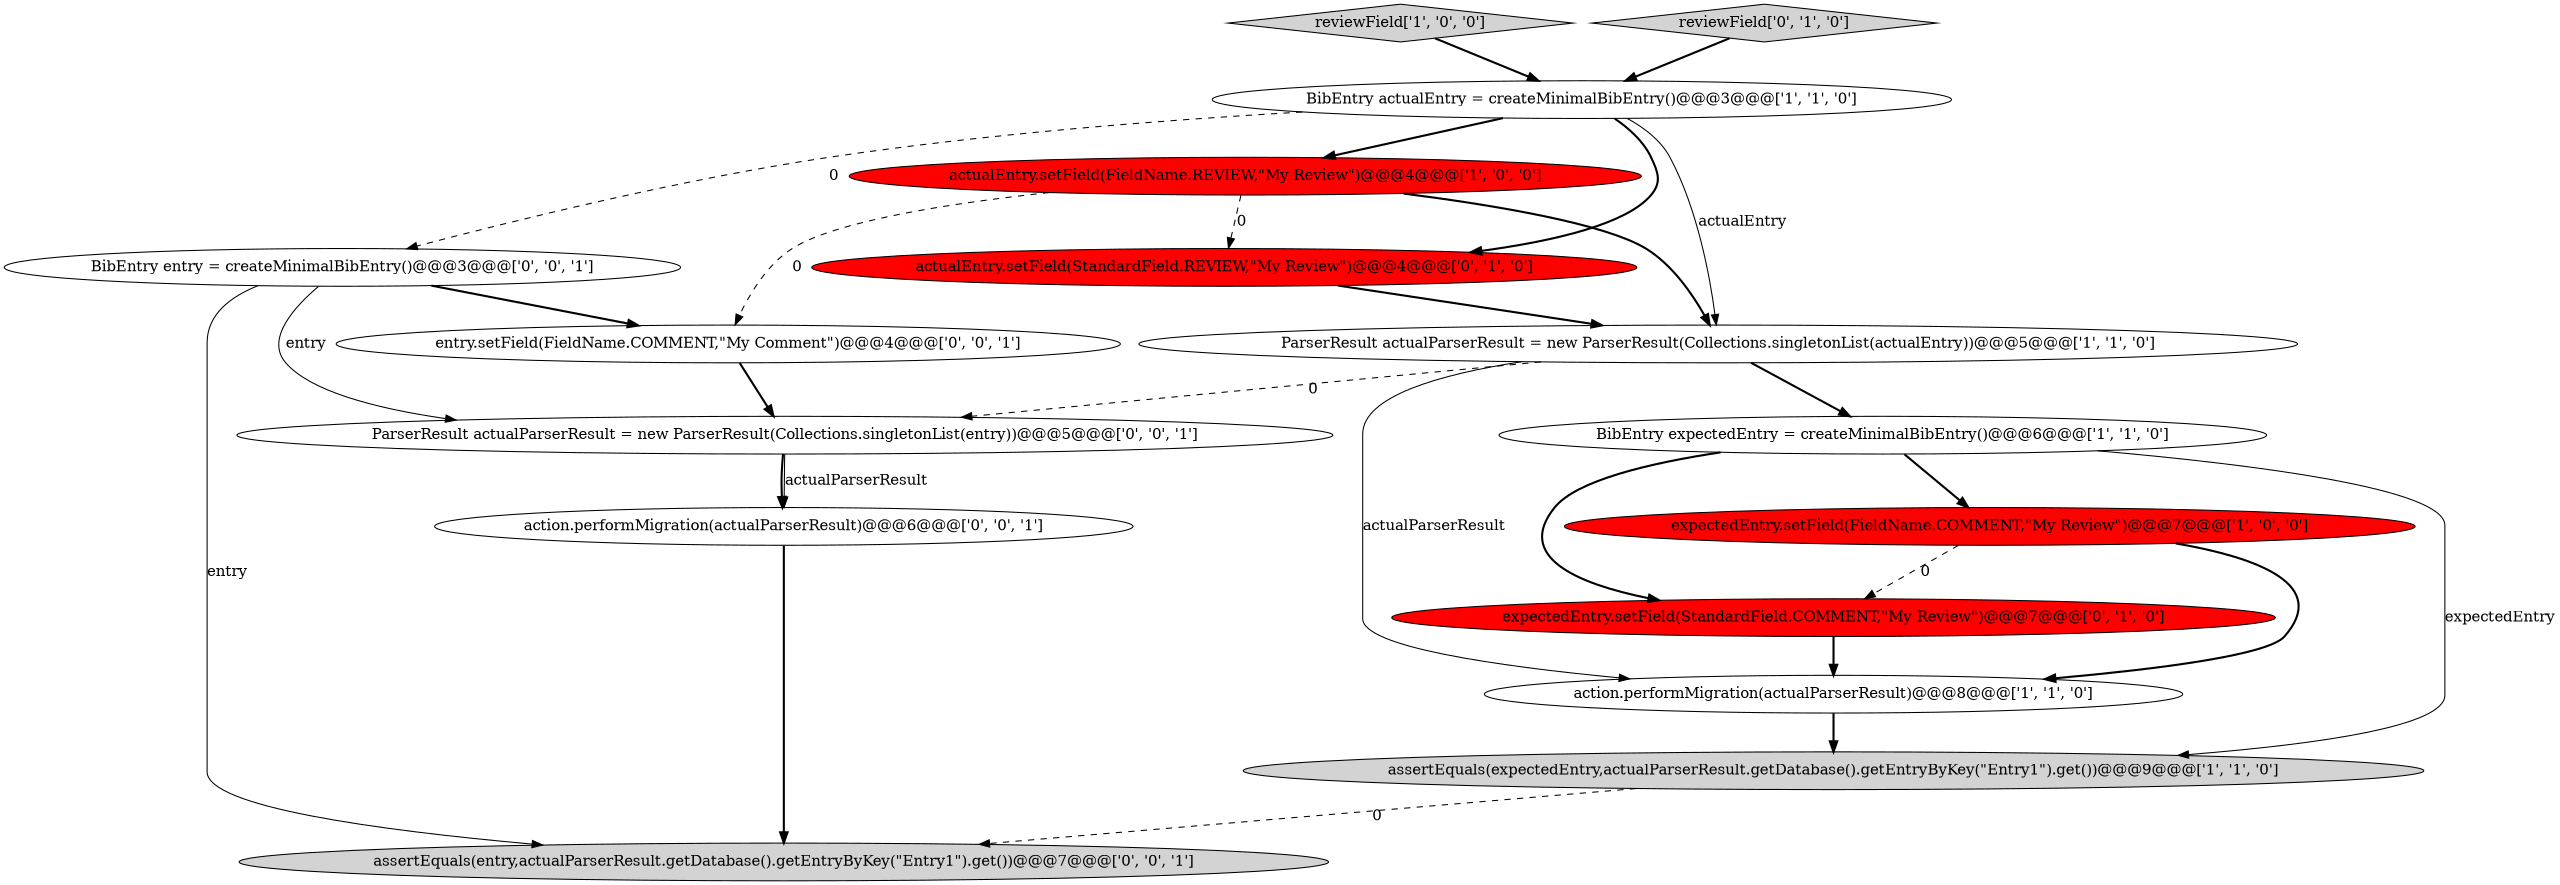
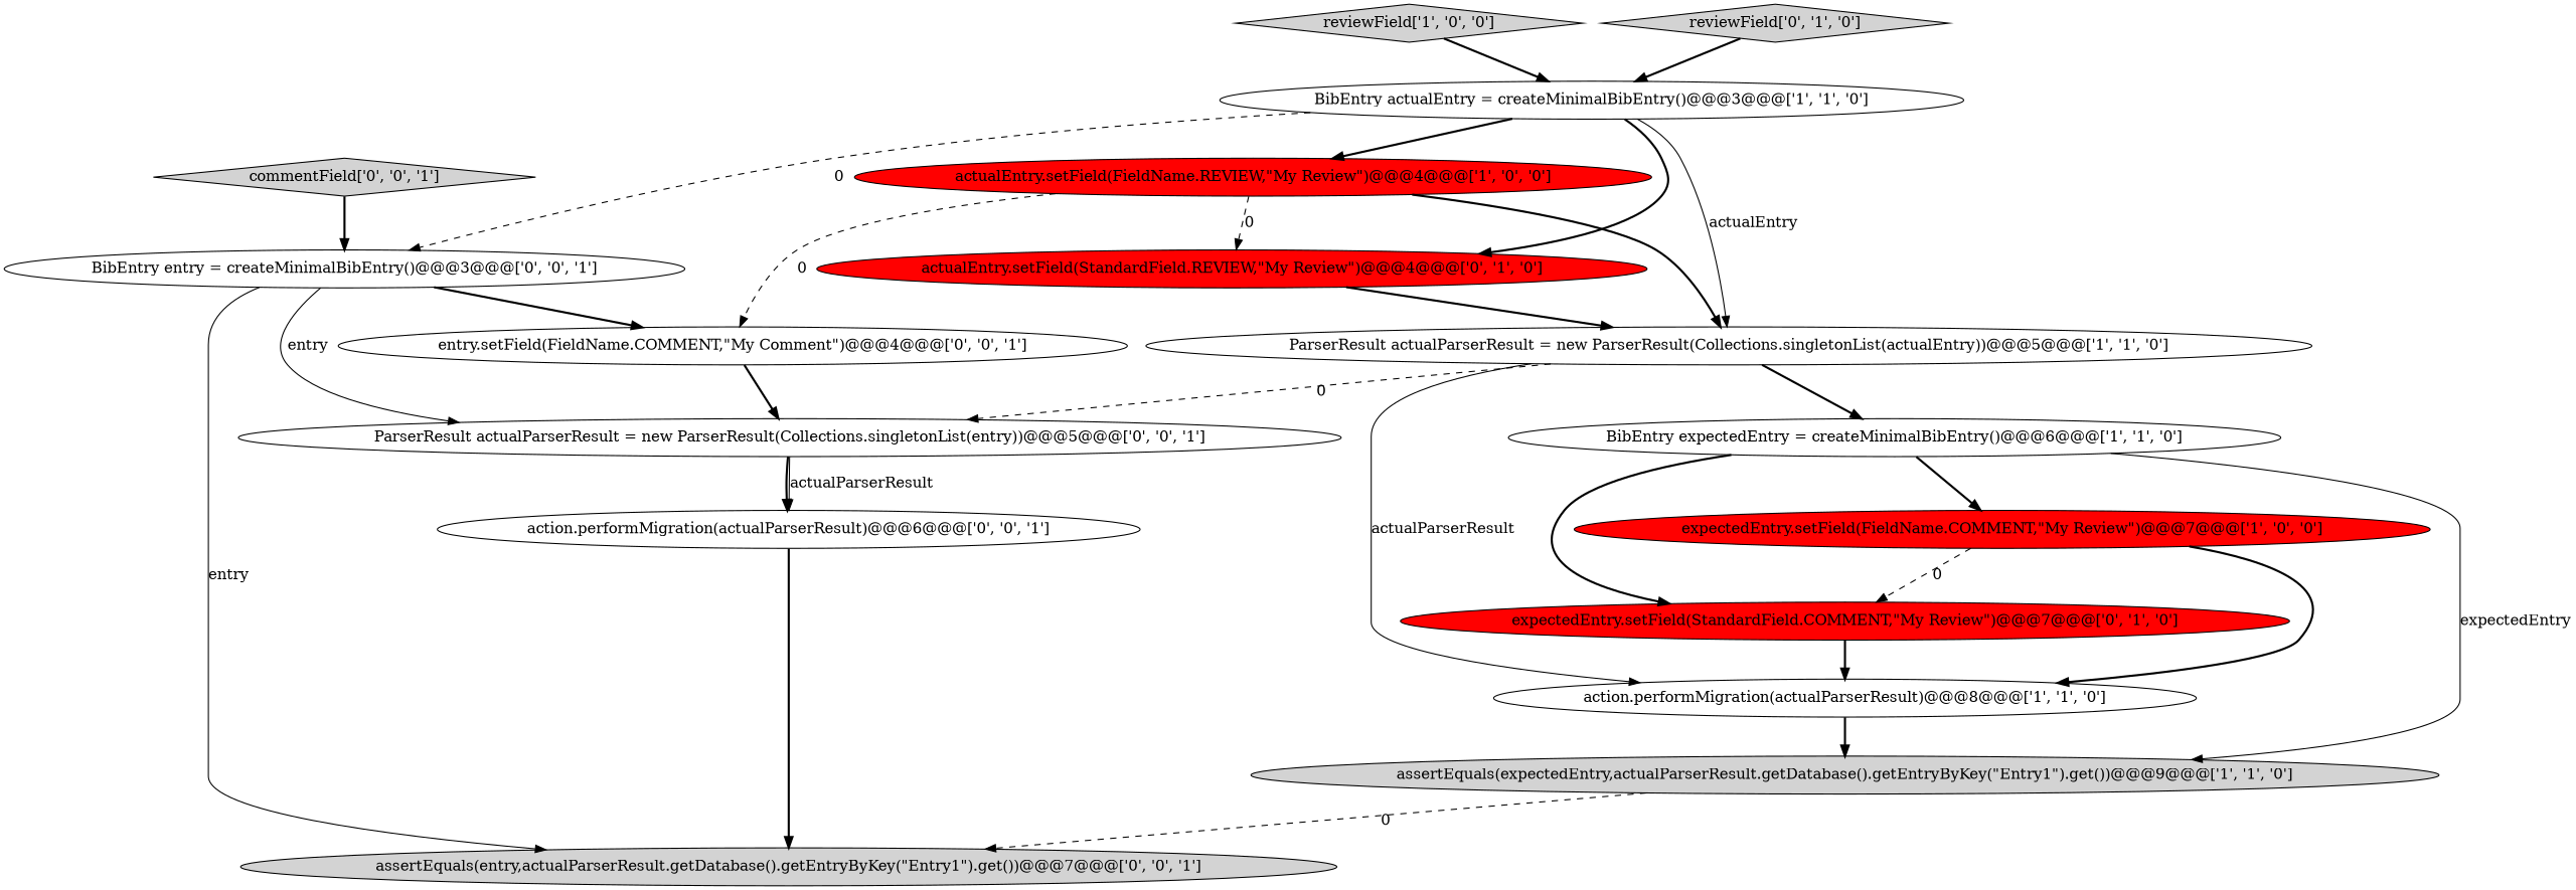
  digraph {
    node [fillcolor=white shape=ellipse style=filled]
    edge [style=bold]
    n1 [fillcolor=lightgray label="reviewField['1', '0', '0']" shape=diamond]
    n2 [label="BibEntry actualEntry = createMinimalBibEntry()@@@3@@@['1', '1', '0']"]
    n3 [fillcolor=red label="expectedEntry.setField(StandardField.COMMENT,\"My Review\")@@@7@@@['0', '1', '0']"]
    n4 [label="action.performMigration(actualParserResult)@@@8@@@['1', '1', '0']"]
    n5 [fillcolor=red label="actualEntry.setField(FieldName.REVIEW,\"My Review\")@@@4@@@['1', '0', '0']"]
    n6 [label="ParserResult actualParserResult = new ParserResult(Collections.singletonList(actualEntry))@@@5@@@['1', '1', '0']"]
    n7 [label="entry.setField(FieldName.COMMENT,\"My Comment\")@@@4@@@['0', '0', '1']"]
    n8 [fillcolor=red label="actualEntry.setField(StandardField.REVIEW,\"My Review\")@@@4@@@['0', '1', '0']"]
    n9 [label="BibEntry entry = createMinimalBibEntry()@@@3@@@['0', '0', '1']"]
    n10 [fillcolor=lightgray label="assertEquals(entry,actualParserResult.getDatabase().getEntryByKey(\"Entry1\").get())@@@7@@@['0', '0', '1']"]
    n11 [label="ParserResult actualParserResult = new ParserResult(Collections.singletonList(entry))@@@5@@@['0', '0', '1']"]
    n12 [label="BibEntry expectedEntry = createMinimalBibEntry()@@@6@@@['1', '1', '0']"]
    n13 [fillcolor=red label="expectedEntry.setField(FieldName.COMMENT,\"My Review\")@@@7@@@['1', '0', '0']"]
    n14 [fillcolor=lightgray label="assertEquals(expectedEntry,actualParserResult.getDatabase().getEntryByKey(\"Entry1\").get())@@@9@@@['1', '1', '0']"]
    n15 [fillcolor=lightgray label="reviewField['0', '1', '0']" shape=diamond]
    n16 [label="action.performMigration(actualParserResult)@@@6@@@['0', '0', '1']"]
+   n17 [fillcolor=lightgray label="commentField['0', '0', '1']" shape=diamond]
    n1 -> n2
    n2 -> n5
    n2 -> n6 [label=actualEntry style=solid]
    n2 -> n8
    n2 -> n9 [label=0 style=dashed]
    n3 -> n4
    n4 -> n14
    n5 -> n6
    n5 -> n7 [label=0 style=dashed]
    n5 -> n8 [label=0 style=dashed]
    n6 -> n4 [label=actualParserResult style=solid]
    n6 -> n11 [label=0 style=dashed]
    n6 -> n12
    n7 -> n11
    n8 -> n6
    n9 -> n7
    n9 -> n10 [label=entry style=solid]
    n9 -> n11 [label=entry style=solid]
    n11 -> n16
    n11 -> n16 [label=actualParserResult style=solid]
    n12 -> n3
    n12 -> n13
    n12 -> n14 [label=expectedEntry style=solid]
    n13 -> n3 [label=0 style=dashed]
    n13 -> n4
    n14 -> n10 [label=0 style=dashed]
    n15 -> n2
    n16 -> n10
+   n17 -> n9
  }
